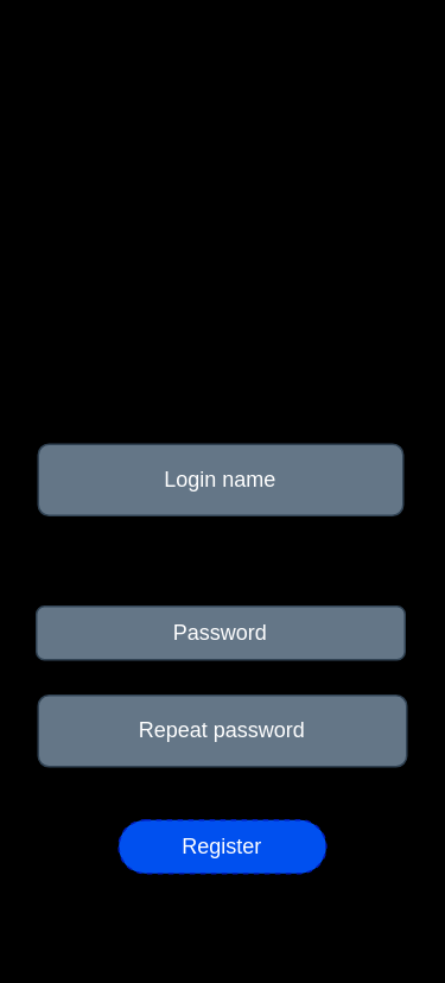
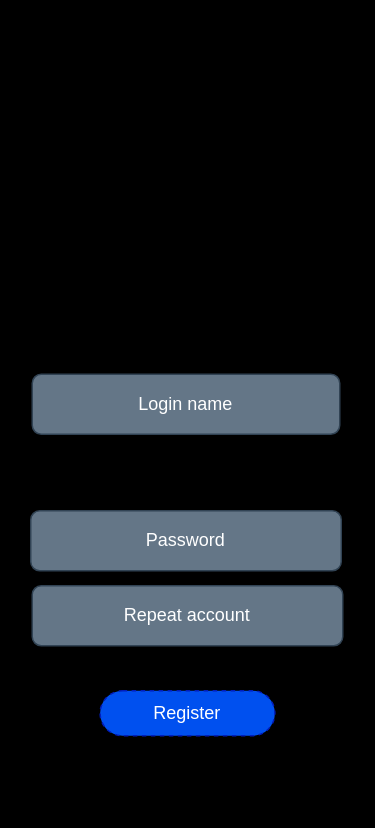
  <mxCell id="0" />
  <mxCell id="1" parent="0" />
  <mxCell id="2" value="Login name" style="rounded=1;whiteSpace=wrap;html=1;fillColor=#647687;fontColor=#ffffff;strokeColor=#314354;" parent="1" vertex="1"><mxGeometry x="21" y="249" width="205" height="40" as="geometry" /></mxCell>
  <mxCell id="3" value="" style="shape=image;verticalLabelPosition=bottom;labelBackgroundColor=default;verticalAlign=top;aspect=fixed;imageAspect=0;image=https://cdn0.iconfinder.com/data/icons/coronavirus-33/512/checklist-check-list-document-coronavirus-512.png;" parent="1" vertex="1"><mxGeometry x="53" y="20" width="140" height="140" as="geometry" /></mxCell>
  <mxCell id="4" value="Register account" style="text;html=1;align=center;verticalAlign=middle;resizable=0;points=[];autosize=1;strokeColor=none;fillColor=none;fontSize=24;" parent="1" vertex="1"><mxGeometry x="23" y="205" width="200" height="30" as="geometry" /></mxCell>
- <mxCell id="5" value="Password" style="rounded=1;whiteSpace=wrap;html=1;fillColor=#647687;fontColor=#ffffff;strokeColor=#314354;" parent="1" vertex="1"><mxGeometry x="20" y="340" width="207" height="30" as="geometry" /></mxCell>
- <mxCell id="6" value="Repeat password" style="rounded=1;whiteSpace=wrap;html=1;fillColor=#647687;fontColor=#ffffff;strokeColor=#314354;" parent="1" vertex="1"><mxGeometry x="21" y="390" width="207" height="40" as="geometry" /></mxCell>
+ <mxCell id="5" value="Password" style="rounded=1;whiteSpace=wrap;html=1;fillColor=#647687;fontColor=#ffffff;strokeColor=#314354;" parent="1" vertex="1"><mxGeometry x="20" y="340" width="207" height="40" as="geometry" /></mxCell>
+ <mxCell id="6" value="Repeat account" style="rounded=1;whiteSpace=wrap;html=1;fillColor=#647687;fontColor=#ffffff;strokeColor=#314354;" parent="1" vertex="1"><mxGeometry x="21" y="390" width="207" height="40" as="geometry" /></mxCell>
  <mxCell id="7" value="Already a member?" style="text;html=1;align=center;verticalAlign=middle;resizable=0;points=[];autosize=1;strokeColor=none;fillColor=none;" parent="1" vertex="1"><mxGeometry x="64.5" y="510" width="120" height="20" as="geometry" /></mxCell>
  <mxCell id="8" value="Register" style="rounded=1;whiteSpace=wrap;html=1;glass=0;fontSize=12;arcSize=50;fillColor=#0050ef;strokeColor=#001DBC;fontColor=#ffffff;dashed=1;" parent="1" vertex="1"><mxGeometry x="66.25" y="460" width="116.5" height="30" as="geometry" /></mxCell>
